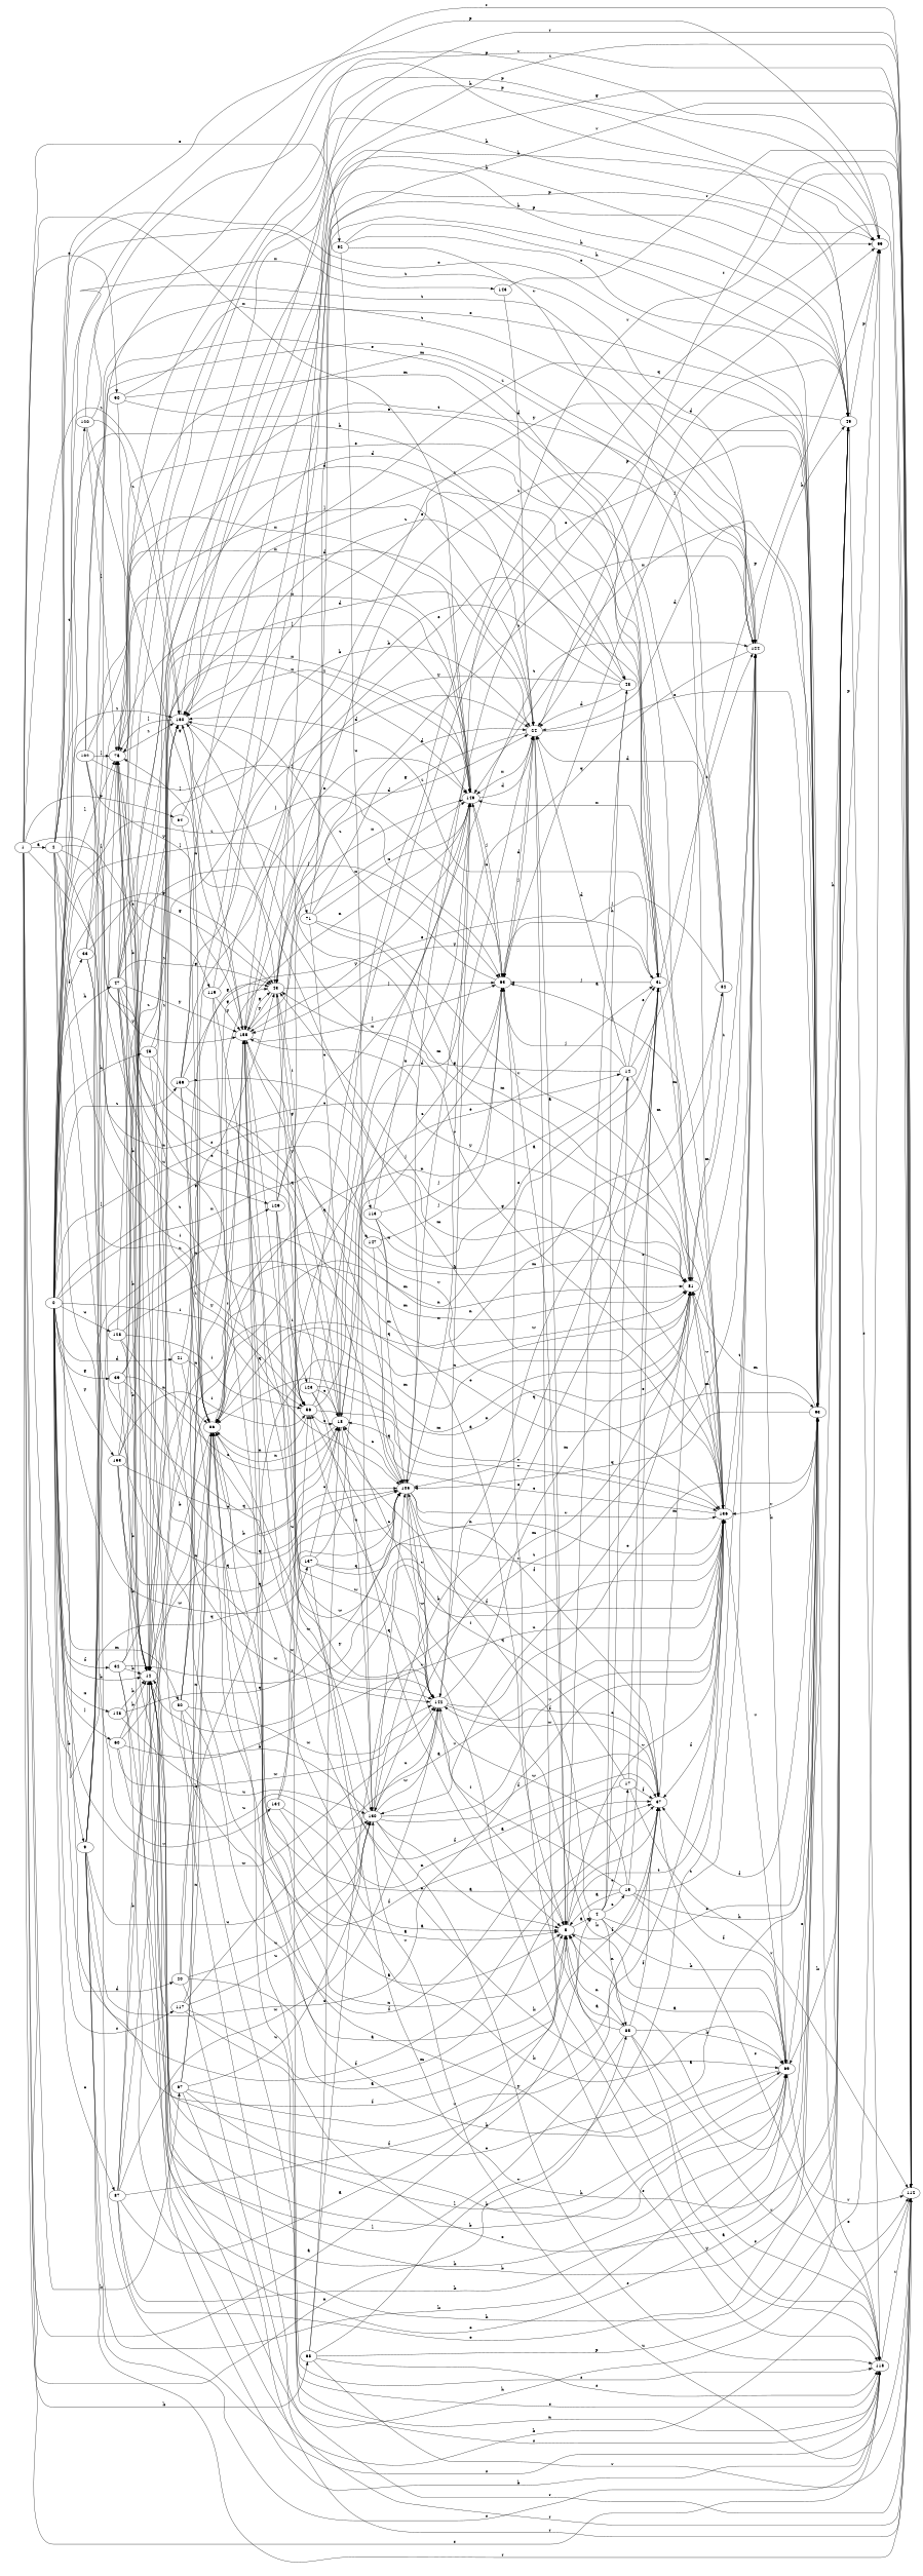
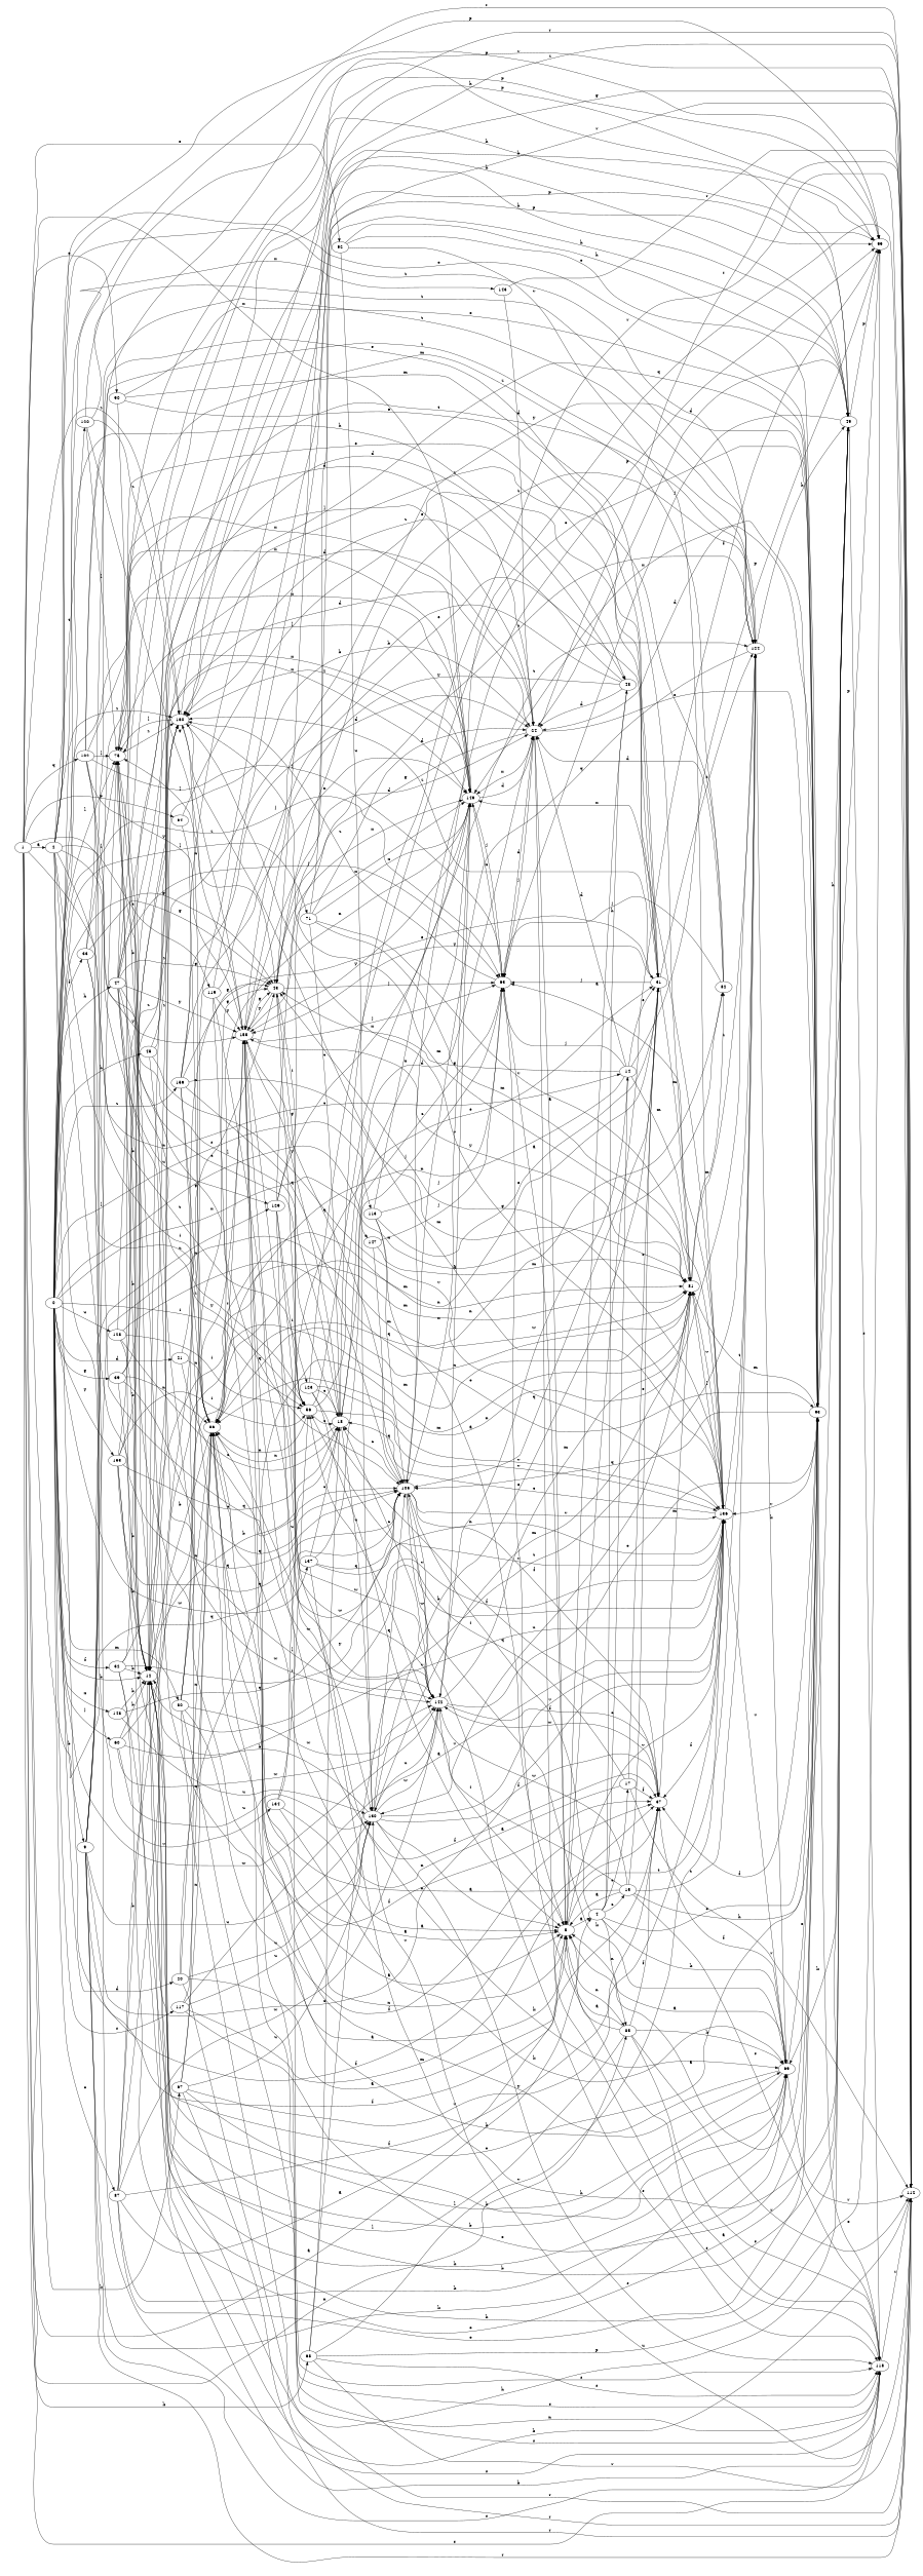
  strict digraph {
    rankdir=LR
    0
    9
    12
    20
    21
    31
    32
    33
    39
    43
    45
    47
    48
    56
    60
    63
    71
    75
    80
    82
    87
    112
    113
    117
    128
    137
    142
    143
    147
    148
    153
    159
    118
    149
    37
    99
    129
    69
    136
    81
    130
    160
    93
    49
    5
    86
    105
    155
    124
    24
    18
    1
    2
    4
    14
    67
    68
    85
    90
    92
    94
    102
    119
    120
    123
    134
    15
    17
    0 -> 9 [label=b]
    0 -> 12 [label=b]
    0 -> 20 [label=d]
    0 -> 21 [label=d]
    0 -> 31 [label=e]
    0 -> 32 [label=f]
    0 -> 33 [label=f]
    0 -> 39 [label=g]
    0 -> 43 [label=g]
    0 -> 45 [label=h]
    0 -> 47 [label=h]
    0 -> 48 [label=h]
    0 -> 56 [label=i]
    0 -> 60 [label=j]
    0 -> 63 [label=j]
    0 -> 71 [label=l]
    0 -> 75 [label=l]
    0 -> 80 [label=m]
    0 -> 82 [label=n]
    0 -> 87 [label=o]
    0 -> 112 [label=r]
    0 -> 113 [label=s]
    0 -> 117 [label=s]
    0 -> 128 [label=u]
    0 -> 137 [label=w]
    0 -> 142 [label=w]
    0 -> 143 [label=x]
    0 -> 147 [label=x]
    0 -> 148 [label=x]
    0 -> 153 [label=y]
    0 -> 159 [label=z]
    9 -> 75 [label=l]
    9 -> 112 [label=r]
    9 -> 118 [label=s]
    9 -> 149 [label=x]
    9 -> 37 [label=f]
    9 -> 99 [label=p]
    9 -> 129 [label=u]
    9 -> 69 [label=k]
    9 -> 136 [label=v]
    9 -> 81 [label=m]
    9 -> 130 [label=u]
    12 -> 160 [label=z]
    12 -> 93 [label=o]
    12 -> 49 [label=h]
    20 -> 112 [label=r]
    20 -> 81 [label=m]
    20 -> 130 [label=u]
    20 -> 5 [label=a]
    20 -> 86 [label=n]
    21 -> 31 [label=e]
    21 -> 142 [label=w]
    21 -> 86 [label=n]
    31 -> 63 [label=j]
    31 -> 81 [label=m]
    31 -> 160 [label=z]
    31 -> 86 [label=n]
    31 -> 105 [label=q]
    31 -> 155 [label=y]
    31 -> 124 [label=t]
    32 -> 12 [label=b]
    32 -> 149 [label=x]
    32 -> 69 [label=k]
    32 -> 136 [label=v]
    32 -> 81 [label=m]
    32 -> 93 [label=o]
    33 -> 43 [label=g]
    33 -> 56 [label=i]
    33 -> 75 [label=l]
    33 -> 118 [label=s]
    33 -> 124 [label=t]
    39 -> 12 [label=b]
    39 -> 149 [label=x]
    39 -> 99 [label=p]
    39 -> 86 [label=n]
    39 -> 105 [label=q]
    43 -> 56 [label=i]
    43 -> 63 [label=j]
    43 -> 149 [label=x]
    43 -> 69 [label=k]
    43 -> 155 [label=y]
    43 -> 124 [label=t]
-   45 -> 142 [label=w]
+   45 -> 142 [label=l]
    45 -> 136 [label=v]
    45 -> 160 [label=z]
    45 -> 24 [label=d]
    47 -> 12 [label=b]
    47 -> 43 [label=g]
    47 -> 48 [label=d]
    47 -> 63 [label=j]
    47 -> 142 [label=w]
    47 -> 37 [label=f]
    47 -> 99 [label=p]
    47 -> 49 [label=h]
    47 -> 86 [label=n]
    47 -> 105 [label=q]
    47 -> 155 [label=y]
    47 -> 124 [label=t]
    48 -> 12 [label=b]
    48 -> 160 [label=z]
    48 -> 5 [label=a]
    48 -> 155 [label=y]
    48 -> 24 [label=d]
    56 -> 43 [label=g]
    56 -> 136 [label=v]
    56 -> 86 [label=n]
    56 -> 124 [label=t]
    56 -> 24 [label=d]
    56 -> 18 [label=c]
    60 -> 12 [label=b]
    60 -> 142 [label=w]
    60 -> 136 [label=v]
    60 -> 81 [label=m]
    60 -> 130 [label=u]
    63 -> 149 [label=x]
    63 -> 160 [label=z]
    63 -> 5 [label=a]
    63 -> 24 [label=d]
    63 -> 18 [label=c]
    71 -> 149 [label=x]
    71 -> 136 [label=v]
    71 -> 81 [label=m]
    71 -> 49 [label=h]
    71 -> 24 [label=d]
    71 -> 18 [label=c]
    75 -> 12 [label=b]
    75 -> 112 [label=r]
    75 -> 149 [label=x]
    75 -> 37 [label=f]
    75 -> 160 [label=z]
    75 -> 24 [label=d]
    80 -> 43 [label=g]
    80 -> 112 [label=r]
    80 -> 142 [label=w]
    80 -> 118 [label=s]
    80 -> 99 [label=p]
    80 -> 5 [label=a]
    80 -> 86 [label=n]
    82 -> 63 [label=j]
    82 -> 75 [label=m]
-   82 -> 81 [label=m]
+   81 -> 82 [label=m]
    82 -> 160 [label=z]
    82 -> 86 [label=n]
    82 -> 24 [label=d]
    87 -> 12 [label=b]
    87 -> 43 [label=g]
    87 -> 142 [label=w]
    87 -> 37 [label=f]
    87 -> 69 [label=k]
    87 -> 81 [label=m]
    87 -> 93 [label=o]
    87 -> 5 [label=a]
    112 -> 12 [label=b]
    112 -> 43 [label=g]
    112 -> 130 [label=u]
    112 -> 160 [label=z]
    112 -> 105 [label=q]
    113 -> 31 [label=e]
    113 -> 63 [label=j]
    113 -> 99 [label=p]
    113 -> 5 [label=a]
    113 -> 105 [label=q]
    117 -> 37 [label=m]
    117 -> 136 [label=v]
    117 -> 130 [label=u]
    117 -> 93 [label=o]
-   117 -> 86 [label=k]
+   117 -> 86 [label=n]
    128 -> 12 [label=b]
    128 -> 56 [label=i]
    128 -> 93 [label=o]
    128 -> 49 [label=h]
    128 -> 18 [label=c]
    137 -> 63 [label=j]
    137 -> 136 [label=v]
    137 -> 49 [label=h]
    137 -> 105 [label=q]
    137 -> 18 [label=c]
    142 -> 149 [label=x]
    142 -> 37 [label=f]
    142 -> 81 [label=m]
    142 -> 130 [label=u]
    142 -> 93 [label=o]
    142 -> 5 [label=a]
    142 -> 155 [label=y]
    142 -> 18 [label=c]
    143 -> 112 [label=r]
    143 -> 24 [label=d]
    147 -> 63 [label=j]
    147 -> 81 [label=m]
    147 -> 105 [label=q]
    148 -> 12 [label=b]
    148 -> 130 [label=u]
    148 -> 105 [label=q]
    153 -> 12 [label=b]
    153 -> 56 [label=i]
    153 -> 160 [label=z]
    153 -> 49 [label=h]
    153 -> 105 [label=q]
    153 -> 24 [label=d]
    153 -> 18 [label=c]
    159 -> 43 [label=g]
    159 -> 149 [label=x]
    159 -> 69 [label=k]
    159 -> 81 [label=m]
    159 -> 49 [label=h]
    159 -> 86 [label=n]
    159 -> 105 [label=q]
    159 -> 24 [label=d]
    118 -> 12 [label=b]
    118 -> 112 [label=r]
    118 -> 93 [label=o]
    118 -> 5 [label=a]
    118 -> 86 [label=n]
    149 -> 63 [label=j]
    149 -> 75 [label=l]
    149 -> 160 [label=z]
    149 -> 86 [label=n]
    149 -> 155 [label=y]
    149 -> 24 [label=d]
    37 -> 142 [label=w]
    37 -> 81 [label=m]
    99 -> 12 [label=b]
    129 -> 56 [label=i]
    129 -> 112 [label=r]
    129 -> 142 [label=w]
    129 -> 118 [label=s]
    129 -> 149 [label=x]
    129 -> 124 [label=t]
    69 -> 12 [label=b]
    69 -> 75 [label=l]
    69 -> 112 [label=r]
    69 -> 37 [label=f]
    69 -> 136 [label=v]
    69 -> 93 [label=o]
    69 -> 5 [label=a]
    69 -> 155 [label=y]
    136 -> 12 [label=b]
    136 -> 43 [label=g]
    136 -> 63 [label=j]
    136 -> 149 [label=x]
    136 -> 37 [label=f]
-   136 -> 81 [label=m]
+   136 -> 81 [label=l]
    136 -> 160 [label=z]
    136 -> 86 [label=n]
    136 -> 124 [label=t]
    136 -> 18 [label=c]
    81 -> 136 [label=v]
    81 -> 130 [label=u]
    81 -> 86 [label=n]
    81 -> 155 [label=y]
    81 -> 124 [label=t]
    130 -> 12 [label=b]
    130 -> 31 [label=e]
    130 -> 142 [label=w]
    130 -> 118 [label=s]
    130 -> 37 [label=f]
    130 -> 136 [label=v]
    130 -> 81 [label=m]
    130 -> 5 [label=a]
    130 -> 105 [label=q]
    160 -> 75 [label=l]
    160 -> 112 [label=r]
    160 -> 136 [label=v]
    160 -> 81 [label=m]
    160 -> 86 [label=n]
    93 -> 149 [label=x]
    93 -> 37 [label=f]
    93 -> 99 [label=p]
    93 -> 136 [label=v]
    93 -> 81 [label=m]
    93 -> 160 [label=z]
    93 -> 49 [label=h]
    93 -> 5 [label=a]
    93 -> 105 [label=q]
    93 -> 155 [label=y]
    93 -> 24 [label=d]
    49 -> 12 [label=b]
    49 -> 63 [label=j]
    49 -> 118 [label=s]
    49 -> 99 [label=p]
    49 -> 69 [label=k]
    49 -> 24 [label=d]
-   5 -> 37 [label=f]
+   5 -> 99 [label=f]
    5 -> 136 [label=v]
    5 -> 86 [label=n]
    5 -> 124 [label=t]
    5 -> 4 [label=a]
    5 -> 85 [label=n]
    86 -> 12 [label=b]
    86 -> 5 [label=a]
    86 -> 155 [label=r]
    105 -> 142 [label=w]
    105 -> 118 [label=s]
    105 -> 149 [label=x]
    105 -> 37 [label=f]
    105 -> 69 [label=k]
    105 -> 136 [label=v]
    105 -> 18 [label=c]
    155 -> 43 [label=g]
    155 -> 63 [label=j]
    155 -> 75 [label=l]
    155 -> 142 [label=w]
    155 -> 149 [label=x]
    155 -> 37 [label=f]
    155 -> 160 [label=z]
    155 -> 5 [label=a]
    155 -> 105 [label=q]
    155 -> 24 [label=d]
    124 -> 69 [label=k]
    124 -> 49 [label=h]
    124 -> 86 [label=n]
    124 -> 105 [label=q]
    24 -> 12 [label=b]
    24 -> 43 [label=g]
    24 -> 63 [label=j]
    24 -> 75 [label=l]
    24 -> 112 [label=r]
-   24 -> 118 [label=y]
+   24 -> 118 [label=s]
    24 -> 149 [label=x]
    24 -> 93 [label=o]
    24 -> 5 [label=a]
    18 -> 12 [label=b]
    18 -> 75 [label=l]
    18 -> 112 [label=r]
    18 -> 149 [label=x]
    18 -> 130 [label=u]
    18 -> 86 [label=n]
    18 -> 155 [label=y]
    1 -> 118 [label=s]
    1 -> 149 [label=x]
    1 -> 160 [label=z]
    1 -> 105 [label=q]
    1 -> 155 [label=y]
    1 -> 2 [label=a]
    1 -> 4 [label=a]
    1 -> 14 [label=c]
    1 -> 67 [label=k]
    1 -> 68 [label=k]
    1 -> 85 [label=n]
    1 -> 90 [label=o]
    1 -> 92 [label=o]
    1 -> 94 [label=p]
+   1 -> 102 [label=q]
    2 -> 56 [label=i]
    2 -> 37 [label=f]
    2 -> 99 [label=p]
    2 -> 129 [label=u]
    2 -> 160 [label=z]
    2 -> 93 [label=o]
    2 -> 105 [label=q]
    2 -> 124 [label=t]
    2 -> 119 [label=t]
    2 -> 120 [label=t]
    2 -> 123 [label=t]
    2 -> 134 [label=v]
    4 -> 48 [label=h]
    4 -> 69 [label=k]
    4 -> 93 [label=o]
    4 -> 105 [label=q]
    4 -> 14 [label=c]
    4 -> 85 [label=n]
    4 -> 15 [label=c]
    4 -> 17 [label=c]
    14 -> 31 [label=e]
    14 -> 43 [label=g]
    14 -> 63 [label=j]
    14 -> 142 [label=w]
    14 -> 99 [label=p]
    14 -> 81 [label=m]
    14 -> 86 [label=n]
    14 -> 24 [label=d]
    67 -> 112 [label=r]
    67 -> 69 [label=k]
    67 -> 136 [label=v]
    67 -> 130 [label=u]
    67 -> 86 [label=n]
    67 -> 155 [label=y]
    68 -> 112 [label=r]
    68 -> 118 [label=s]
    68 -> 99 [label=p]
    68 -> 136 [label=v]
    68 -> 124 [label=t]
    68 -> 18 [label=c]
    85 -> 63 [label=j]
    85 -> 75 [label=l]
    85 -> 112 [label=r]
    85 -> 118 [label=s]
    85 -> 37 [label=f]
    85 -> 69 [label=k]
    85 -> 5 [label=a]
    90 -> 12 [label=b]
    90 -> 31 [label=e]
    90 -> 81 [label=m]
    90 -> 93 [label=o]
    92 -> 136 [label=v]
    92 -> 130 [label=u]
    92 -> 93 [label=o]
    92 -> 49 [label=h]
    94 -> 31 [label=e]
    94 -> 86 [label=n]
    102 -> 31 [label=e]
    102 -> 63 [label=j]
    102 -> 75 [label=l]
    102 -> 149 [label=x]
    102 -> 105 [label=q]
    102 -> 155 [label=y]
    102 -> 124 [label=t]
    102 -> 18 [label=c]
    119 -> 31 [label=e]
    119 -> 118 [label=s]
    119 -> 99 [label=p]
    119 -> 130 [label=u]
    119 -> 155 [label=y]
    120 -> 43 [label=g]
    120 -> 75 [label=l]
    120 -> 160 [label=z]
    120 -> 49 [label=h]
    120 -> 124 [label=t]
    123 -> 37 [label=f]
    123 -> 136 [label=v]
    123 -> 93 [label=o]
    123 -> 5 [label=a]
    123 -> 18 [label=c]
    134 -> 31 [label=e]
    134 -> 56 [label=i]
    134 -> 69 [label=k]
    134 -> 5 [label=a]
    15 -> 31 [label=e]
    15 -> 56 [label=i]
    15 -> 142 [label=w]
    15 -> 118 [label=s]
    15 -> 49 [label=h]
    15 -> 5 [label=a]
    15 -> 86 [label=n]
    15 -> 124 [label=t]
    17 -> 31 [label=e]
    17 -> 56 [label=i]
    17 -> 112 [label=r]
    17 -> 37 [label=f]
    17 -> 86 [label=n]
  }
